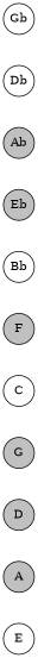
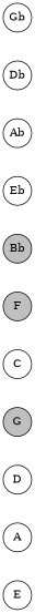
  graph {
    fontname="DejaVu Serif"
    mindist=.1
    node [fillcolor=white fontname="DejaVu Serif" margin=0 shape=circle style=filled]
    edge [fontname="DejaVu Serif" style=invis]
    E
    Gb
    Db
-   Ab [fillcolor=gray]
-   Eb [fillcolor=gray]
-   Bb
+   Ab
+   Eb
+   Bb [fillcolor=gray]
    F [fillcolor=gray]
    C
    G [fillcolor=gray]
-   D [fillcolor=gray]
-   A [fillcolor=gray]
+   D
+   A
    subgraph sub_1 {
      E
      Gb
      Db
      Ab
      Eb
      Bb
      F
      C
      G
      D
      A
    }
    Gb -- Db
    Db -- Ab
    Ab -- Eb
    Eb -- Bb
    Bb -- F
    F -- C
    C -- G
    G -- D
    D -- A
    A -- E
  }
